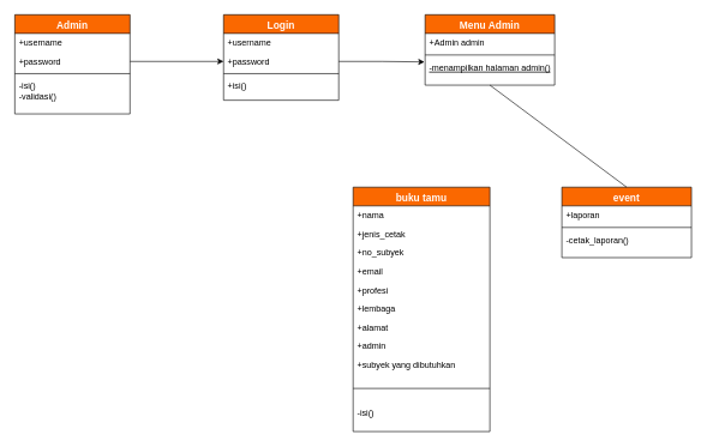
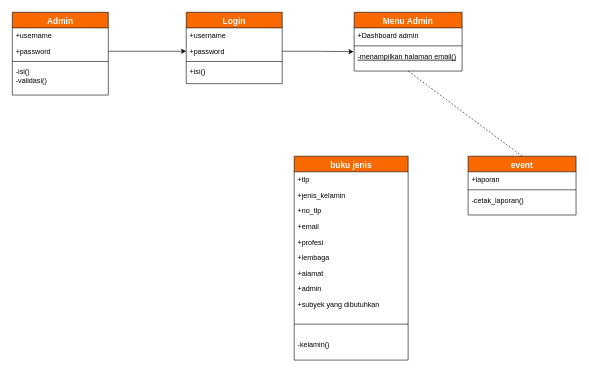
  <mxCell id="0" />
  <mxCell id="1" parent="0" />
  <mxCell id="2" value="Admin" style="swimlane;fontStyle=1;align=center;verticalAlign=top;childLayout=stackLayout;horizontal=1;startSize=26;horizontalStack=0;resizeParent=1;resizeLast=0;collapsible=1;marginBottom=0;rounded=0;shadow=0;strokeWidth=1;fillColor=#FA6800;fontColor=#FFFBFA;fontSize=14;" parent="1" vertex="1"><mxGeometry x="20" y="20" width="160" height="138" as="geometry"><mxRectangle x="230" y="140" width="160" height="26" as="alternateBounds" /></mxGeometry></mxCell>
  <mxCell id="3" value="+username" style="text;align=left;verticalAlign=top;spacingLeft=4;spacingRight=4;overflow=hidden;rotatable=0;points=[[0,0.5],[1,0.5]];portConstraint=eastwest;" parent="2" vertex="1"><mxGeometry y="26" width="160" height="26" as="geometry" /></mxCell>
  <mxCell id="4" value="+password" style="text;align=left;verticalAlign=top;spacingLeft=4;spacingRight=4;overflow=hidden;rotatable=0;points=[[0,0.5],[1,0.5]];portConstraint=eastwest;rounded=0;shadow=0;html=0;" parent="2" vertex="1"><mxGeometry y="52" width="160" height="26" as="geometry" /></mxCell>
  <mxCell id="5" value="" style="line;html=1;strokeWidth=1;align=left;verticalAlign=middle;spacingTop=-1;spacingLeft=3;spacingRight=3;rotatable=0;labelPosition=right;points=[];portConstraint=eastwest;" parent="2" vertex="1"><mxGeometry y="78" width="160" height="8" as="geometry" /></mxCell>
  <mxCell id="6" value="-isi()&#10;-validasi()" style="text;align=left;verticalAlign=top;spacingLeft=4;spacingRight=4;overflow=hidden;rotatable=0;points=[[0,0.5],[1,0.5]];portConstraint=eastwest;" parent="2" vertex="1"><mxGeometry y="86" width="160" height="44" as="geometry" /></mxCell>
  <mxCell id="7" value="Menu Admin" style="swimlane;fontStyle=1;align=center;verticalAlign=top;childLayout=stackLayout;horizontal=1;startSize=26;horizontalStack=0;resizeParent=1;resizeLast=0;collapsible=1;marginBottom=0;rounded=0;shadow=0;strokeWidth=1;fillColor=#FA6800;fontColor=#FFFBFA;fontSize=14;" parent="1" vertex="1"><mxGeometry x="590" y="20" width="180" height="98" as="geometry"><mxRectangle x="130" y="380" width="160" height="26" as="alternateBounds" /></mxGeometry></mxCell>
- <mxCell id="8" value="+Admin admin" style="text;align=left;verticalAlign=top;spacingLeft=4;spacingRight=4;overflow=hidden;rotatable=0;points=[[0,0.5],[1,0.5]];portConstraint=eastwest;" parent="7" vertex="1"><mxGeometry y="26" width="180" height="26" as="geometry" /></mxCell>
+ <mxCell id="8" value="+Dashboard admin" style="text;align=left;verticalAlign=top;spacingLeft=4;spacingRight=4;overflow=hidden;rotatable=0;points=[[0,0.5],[1,0.5]];portConstraint=eastwest;" parent="7" vertex="1"><mxGeometry y="26" width="180" height="26" as="geometry" /></mxCell>
  <mxCell id="9" value="" style="line;html=1;strokeWidth=1;align=left;verticalAlign=middle;spacingTop=-1;spacingLeft=3;spacingRight=3;rotatable=0;labelPosition=right;points=[];portConstraint=eastwest;" parent="7" vertex="1"><mxGeometry y="52" width="180" height="8" as="geometry" /></mxCell>
- <mxCell id="10" value="-menampilkan halaman admin()" style="text;align=left;verticalAlign=top;spacingLeft=4;spacingRight=4;overflow=hidden;rotatable=0;points=[[0,0.5],[1,0.5]];portConstraint=eastwest;fontStyle=4" parent="7" vertex="1"><mxGeometry y="60" width="180" height="26" as="geometry" /></mxCell>
- <mxCell id="11" value="buku tamu" style="swimlane;fontStyle=1;align=center;verticalAlign=top;childLayout=stackLayout;horizontal=1;startSize=26;horizontalStack=0;resizeParent=1;resizeLast=0;collapsible=1;marginBottom=0;rounded=0;shadow=0;strokeWidth=1;fillColor=#FA6800;fontColor=#FFFBFA;fontSize=14;" parent="1" vertex="1"><mxGeometry x="490" y="260" width="190" height="340" as="geometry"><mxRectangle x="340" y="380" width="170" height="26" as="alternateBounds" /></mxGeometry></mxCell>
- <mxCell id="12" value="+nama" style="text;align=left;verticalAlign=top;spacingLeft=4;spacingRight=4;overflow=hidden;rotatable=0;points=[[0,0.5],[1,0.5]];portConstraint=eastwest;" parent="11" vertex="1"><mxGeometry y="26" width="190" height="26" as="geometry" /></mxCell>
- <mxCell id="13" value="+jenis_cetak" style="text;align=left;verticalAlign=top;spacingLeft=4;spacingRight=4;overflow=hidden;rotatable=0;points=[[0,0.5],[1,0.5]];portConstraint=eastwest;" parent="11" vertex="1"><mxGeometry y="52" width="190" height="26" as="geometry" /></mxCell>
- <mxCell id="14" value="+no_subyek" style="text;align=left;verticalAlign=top;spacingLeft=4;spacingRight=4;overflow=hidden;rotatable=0;points=[[0,0.5],[1,0.5]];portConstraint=eastwest;" parent="11" vertex="1"><mxGeometry y="78" width="190" height="26" as="geometry" /></mxCell>
+ <mxCell id="10" value="-menampilkan halaman email()" style="text;align=left;verticalAlign=top;spacingLeft=4;spacingRight=4;overflow=hidden;rotatable=0;points=[[0,0.5],[1,0.5]];portConstraint=eastwest;fontStyle=4" parent="7" vertex="1"><mxGeometry y="60" width="180" height="26" as="geometry" /></mxCell>
+ <mxCell id="11" value="buku jenis" style="swimlane;fontStyle=1;align=center;verticalAlign=top;childLayout=stackLayout;horizontal=1;startSize=26;horizontalStack=0;resizeParent=1;resizeLast=0;collapsible=1;marginBottom=0;rounded=0;shadow=0;strokeWidth=1;fillColor=#FA6800;fontColor=#FFFBFA;fontSize=14;" parent="1" vertex="1"><mxGeometry x="490" y="260" width="190" height="340" as="geometry"><mxRectangle x="340" y="380" width="170" height="26" as="alternateBounds" /></mxGeometry></mxCell>
+ <mxCell id="12" value="+tlp" style="text;align=left;verticalAlign=top;spacingLeft=4;spacingRight=4;overflow=hidden;rotatable=0;points=[[0,0.5],[1,0.5]];portConstraint=eastwest;" parent="11" vertex="1"><mxGeometry y="26" width="190" height="26" as="geometry" /></mxCell>
+ <mxCell id="13" value="+jenis_kelamin" style="text;align=left;verticalAlign=top;spacingLeft=4;spacingRight=4;overflow=hidden;rotatable=0;points=[[0,0.5],[1,0.5]];portConstraint=eastwest;" parent="11" vertex="1"><mxGeometry y="52" width="190" height="26" as="geometry" /></mxCell>
+ <mxCell id="14" value="+no_tlp" style="text;align=left;verticalAlign=top;spacingLeft=4;spacingRight=4;overflow=hidden;rotatable=0;points=[[0,0.5],[1,0.5]];portConstraint=eastwest;" parent="11" vertex="1"><mxGeometry y="78" width="190" height="26" as="geometry" /></mxCell>
  <mxCell id="15" value="+email" style="text;align=left;verticalAlign=top;spacingLeft=4;spacingRight=4;overflow=hidden;rotatable=0;points=[[0,0.5],[1,0.5]];portConstraint=eastwest;" parent="11" vertex="1"><mxGeometry y="104" width="190" height="26" as="geometry" /></mxCell>
  <mxCell id="16" value="+profesi" style="text;align=left;verticalAlign=top;spacingLeft=4;spacingRight=4;overflow=hidden;rotatable=0;points=[[0,0.5],[1,0.5]];portConstraint=eastwest;" parent="11" vertex="1"><mxGeometry y="130" width="190" height="26" as="geometry" /></mxCell>
  <mxCell id="17" value="+lembaga" style="text;align=left;verticalAlign=top;spacingLeft=4;spacingRight=4;overflow=hidden;rotatable=0;points=[[0,0.5],[1,0.5]];portConstraint=eastwest;" parent="11" vertex="1"><mxGeometry y="156" width="190" height="26" as="geometry" /></mxCell>
  <mxCell id="18" value="+alamat" style="text;align=left;verticalAlign=top;spacingLeft=4;spacingRight=4;overflow=hidden;rotatable=0;points=[[0,0.5],[1,0.5]];portConstraint=eastwest;" parent="11" vertex="1"><mxGeometry y="182" width="190" height="26" as="geometry" /></mxCell>
  <mxCell id="19" value="+admin" style="text;align=left;verticalAlign=top;spacingLeft=4;spacingRight=4;overflow=hidden;rotatable=0;points=[[0,0.5],[1,0.5]];portConstraint=eastwest;" parent="11" vertex="1"><mxGeometry y="208" width="190" height="26" as="geometry" /></mxCell>
  <mxCell id="20" value="+subyek yang dibutuhkan" style="text;align=left;verticalAlign=top;spacingLeft=4;spacingRight=4;overflow=hidden;rotatable=0;points=[[0,0.5],[1,0.5]];portConstraint=eastwest;" parent="11" vertex="1"><mxGeometry y="234" width="190" height="26" as="geometry" /></mxCell>
  <mxCell id="21" value="" style="line;html=1;strokeWidth=1;align=left;verticalAlign=middle;spacingTop=-1;spacingLeft=3;spacingRight=3;rotatable=0;labelPosition=right;points=[];portConstraint=eastwest;" parent="11" vertex="1"><mxGeometry y="260" width="190" height="40" as="geometry" /></mxCell>
- <mxCell id="22" value="-isi()" style="text;align=left;verticalAlign=top;spacingLeft=4;spacingRight=4;overflow=hidden;rotatable=0;points=[[0,0.5],[1,0.5]];portConstraint=eastwest;" parent="11" vertex="1"><mxGeometry y="300" width="190" height="26" as="geometry" /></mxCell>
+ <mxCell id="22" value="-kelamin()" style="text;align=left;verticalAlign=top;spacingLeft=4;spacingRight=4;overflow=hidden;rotatable=0;points=[[0,0.5],[1,0.5]];portConstraint=eastwest;" parent="11" vertex="1"><mxGeometry y="300" width="190" height="26" as="geometry" /></mxCell>
  <mxCell id="23" value="Login" style="swimlane;fontStyle=1;align=center;verticalAlign=top;childLayout=stackLayout;horizontal=1;startSize=26;horizontalStack=0;resizeParent=1;resizeLast=0;collapsible=1;marginBottom=0;rounded=0;shadow=0;strokeWidth=1;fillColor=#FA6800;fontColor=#FFFBFA;fontSize=14;" parent="1" vertex="1"><mxGeometry x="310" y="20" width="160" height="119" as="geometry"><mxRectangle x="550" y="140" width="160" height="26" as="alternateBounds" /></mxGeometry></mxCell>
  <mxCell id="24" value="+username" style="text;align=left;verticalAlign=top;spacingLeft=4;spacingRight=4;overflow=hidden;rotatable=0;points=[[0,0.5],[1,0.5]];portConstraint=eastwest;" parent="23" vertex="1"><mxGeometry y="26" width="160" height="26" as="geometry" /></mxCell>
  <mxCell id="25" value="+password" style="text;align=left;verticalAlign=top;spacingLeft=4;spacingRight=4;overflow=hidden;rotatable=0;points=[[0,0.5],[1,0.5]];portConstraint=eastwest;rounded=0;shadow=0;html=0;" parent="23" vertex="1"><mxGeometry y="52" width="160" height="26" as="geometry" /></mxCell>
  <mxCell id="26" value="" style="line;html=1;strokeWidth=1;align=left;verticalAlign=middle;spacingTop=-1;spacingLeft=3;spacingRight=3;rotatable=0;labelPosition=right;points=[];portConstraint=eastwest;" parent="23" vertex="1"><mxGeometry y="78" width="160" height="8" as="geometry" /></mxCell>
  <mxCell id="27" value="+isi()" style="text;align=left;verticalAlign=top;spacingLeft=4;spacingRight=4;overflow=hidden;rotatable=0;points=[[0,0.5],[1,0.5]];portConstraint=eastwest;" parent="23" vertex="1"><mxGeometry y="86" width="160" height="26" as="geometry" /></mxCell>
  <mxCell id="28" value="event" style="swimlane;fontStyle=1;align=center;verticalAlign=top;childLayout=stackLayout;horizontal=1;startSize=26;horizontalStack=0;resizeParent=1;resizeLast=0;collapsible=1;marginBottom=0;rounded=0;shadow=0;strokeWidth=1;fillColor=#FA6800;fontColor=#FFFBFA;fontSize=14;" parent="1" vertex="1"><mxGeometry x="780" y="260" width="180" height="98" as="geometry"><mxRectangle x="130" y="380" width="160" height="26" as="alternateBounds" /></mxGeometry></mxCell>
  <mxCell id="29" value="+laporan" style="text;align=left;verticalAlign=top;spacingLeft=4;spacingRight=4;overflow=hidden;rotatable=0;points=[[0,0.5],[1,0.5]];portConstraint=eastwest;" parent="28" vertex="1"><mxGeometry y="26" width="180" height="26" as="geometry" /></mxCell>
  <mxCell id="30" value="" style="line;html=1;strokeWidth=1;align=left;verticalAlign=middle;spacingTop=-1;spacingLeft=3;spacingRight=3;rotatable=0;labelPosition=right;points=[];portConstraint=eastwest;" parent="28" vertex="1"><mxGeometry y="52" width="180" height="8" as="geometry" /></mxCell>
  <mxCell id="31" value="-cetak_laporan()" style="text;align=left;verticalAlign=top;spacingLeft=4;spacingRight=4;overflow=hidden;rotatable=0;points=[[0,0.5],[1,0.5]];portConstraint=eastwest;" parent="28" vertex="1"><mxGeometry y="60" width="180" height="26" as="geometry" /></mxCell>
  <mxCell id="32" style="edgeStyle=orthogonalEdgeStyle;rounded=0;orthogonalLoop=1;jettySize=auto;html=1;exitX=1;exitY=0.5;exitDx=0;exitDy=0;entryX=0;entryY=0.5;entryDx=0;entryDy=0;" parent="1" source="4" target="25" edge="1"><mxGeometry relative="1" as="geometry" /></mxCell>
  <mxCell id="33" style="edgeStyle=orthogonalEdgeStyle;rounded=0;orthogonalLoop=1;jettySize=auto;html=1;exitX=1;exitY=0.5;exitDx=0;exitDy=0;entryX=-0.005;entryY=0.219;entryDx=0;entryDy=0;entryPerimeter=0;" parent="1" source="25" target="10" edge="1"><mxGeometry relative="1" as="geometry" /></mxCell>
- <mxCell id="34" value="" style="endArrow=none;html=1;rounded=0;strokeColor=default;entryX=0.5;entryY=1;entryDx=0;entryDy=0;exitX=0.5;exitY=0;exitDx=0;exitDy=0;" parent="1" source="28" target="7" edge="1"><mxGeometry width="50" height="50" relative="1" as="geometry"><mxPoint x="840" y="220" as="sourcePoint" /><mxPoint x="690" y="128" as="targetPoint" /></mxGeometry></mxCell>
+ <mxCell id="34" value="" style="endArrow=none;html=1;rounded=0;strokeColor=default;entryX=0.5;entryY=1;entryDx=0;entryDy=0;exitX=0.5;exitY=0;exitDx=0;exitDy=0;dashed=1;" parent="1" source="28" target="7" edge="1"><mxGeometry width="50" height="50" relative="1" as="geometry"><mxPoint x="840" y="220" as="sourcePoint" /><mxPoint x="690" y="128" as="targetPoint" /></mxGeometry></mxCell>
